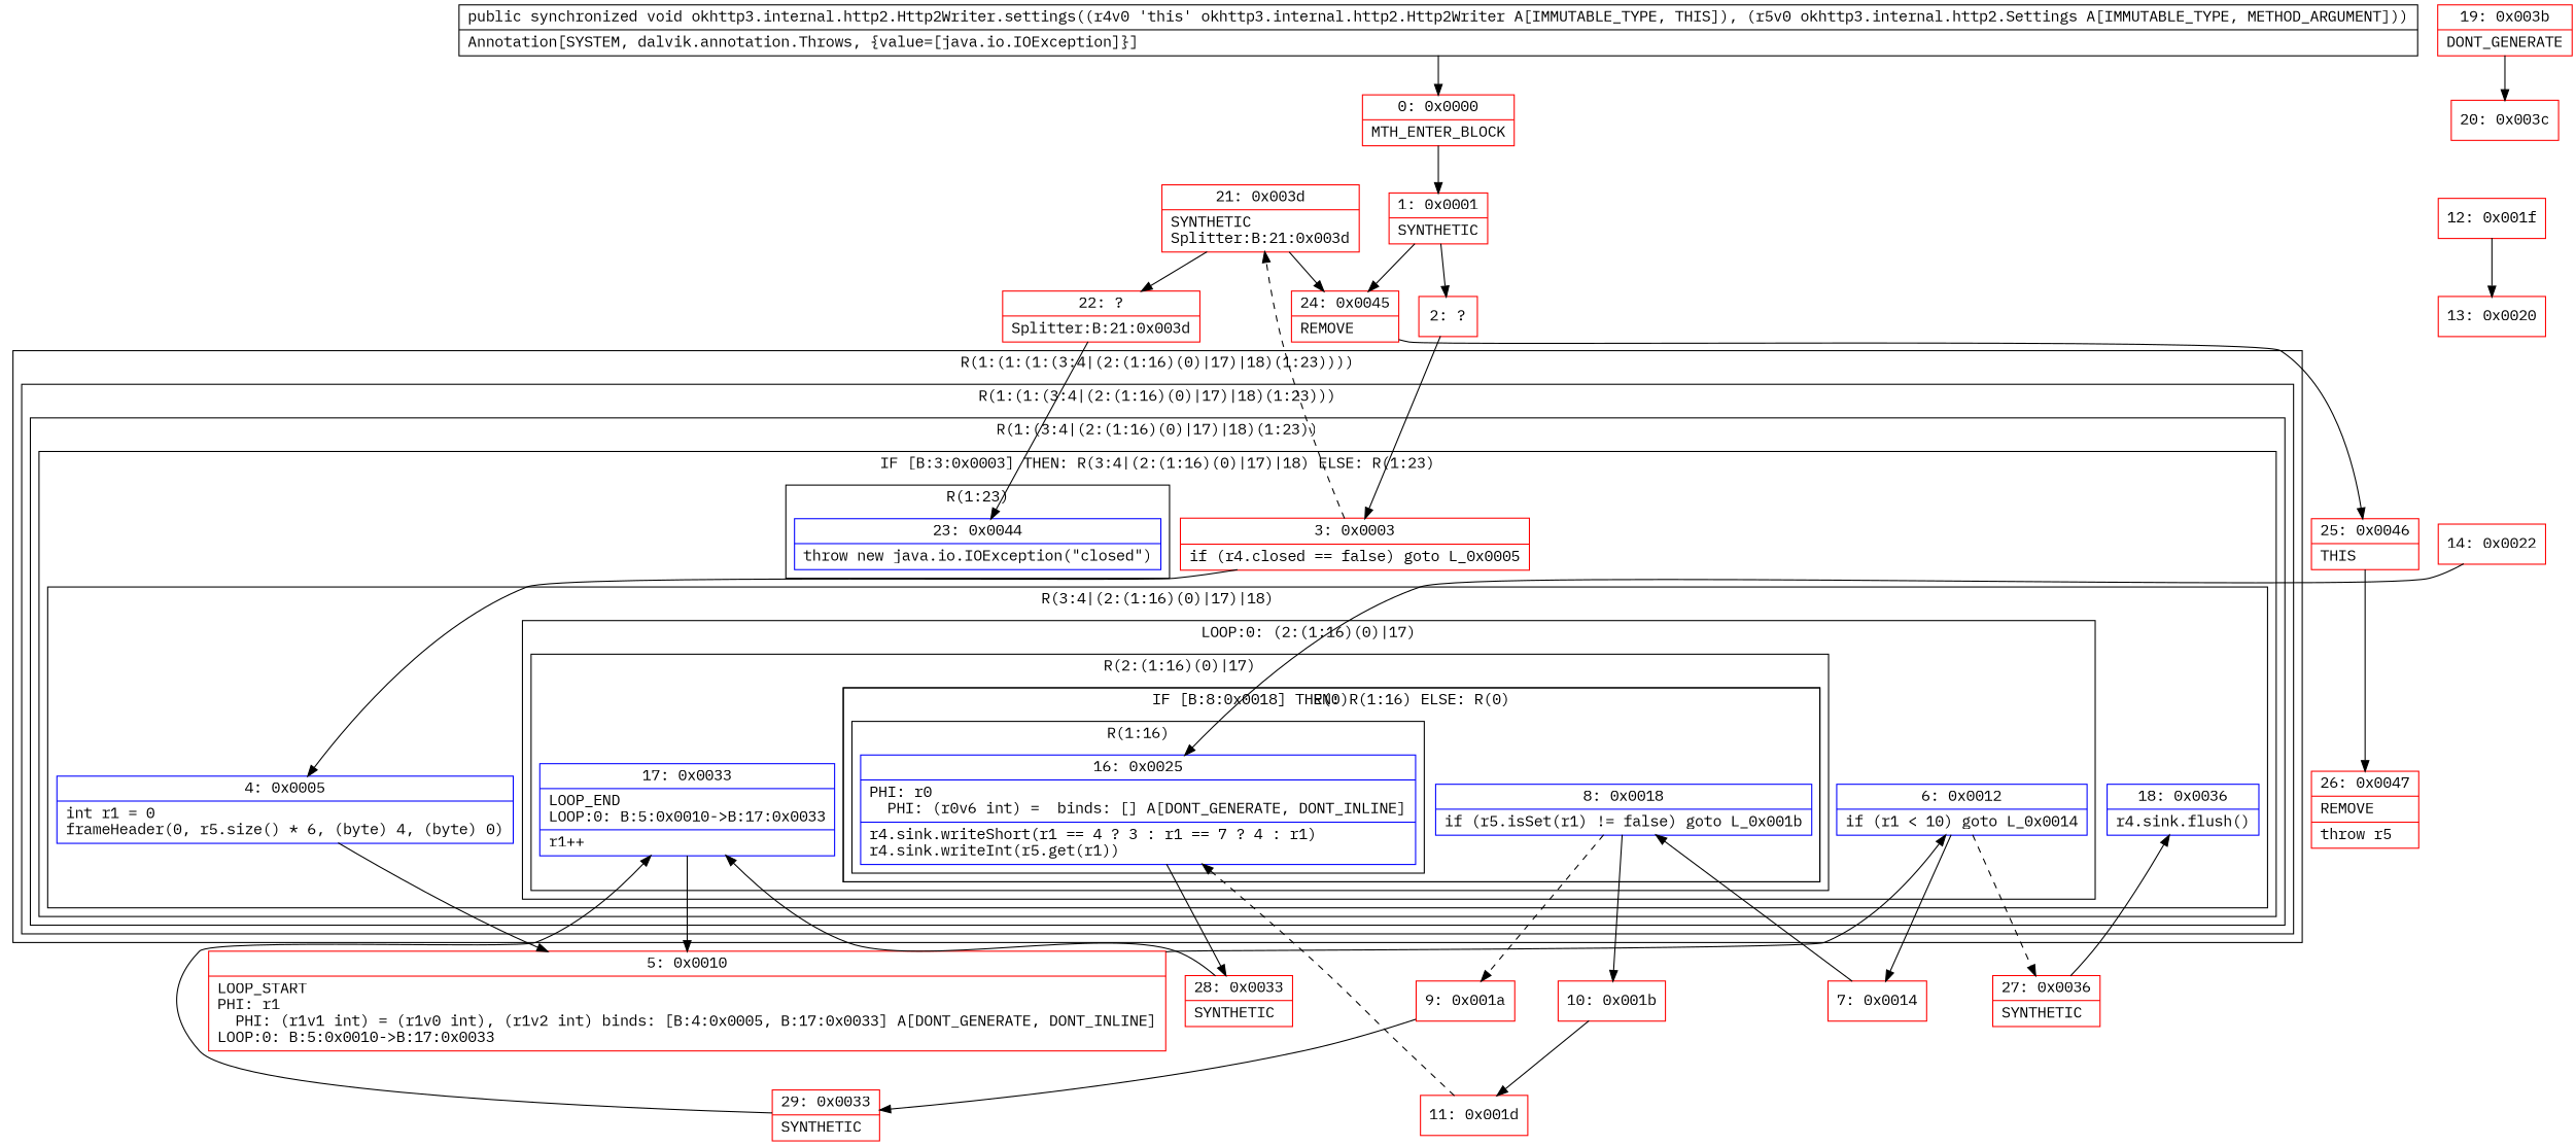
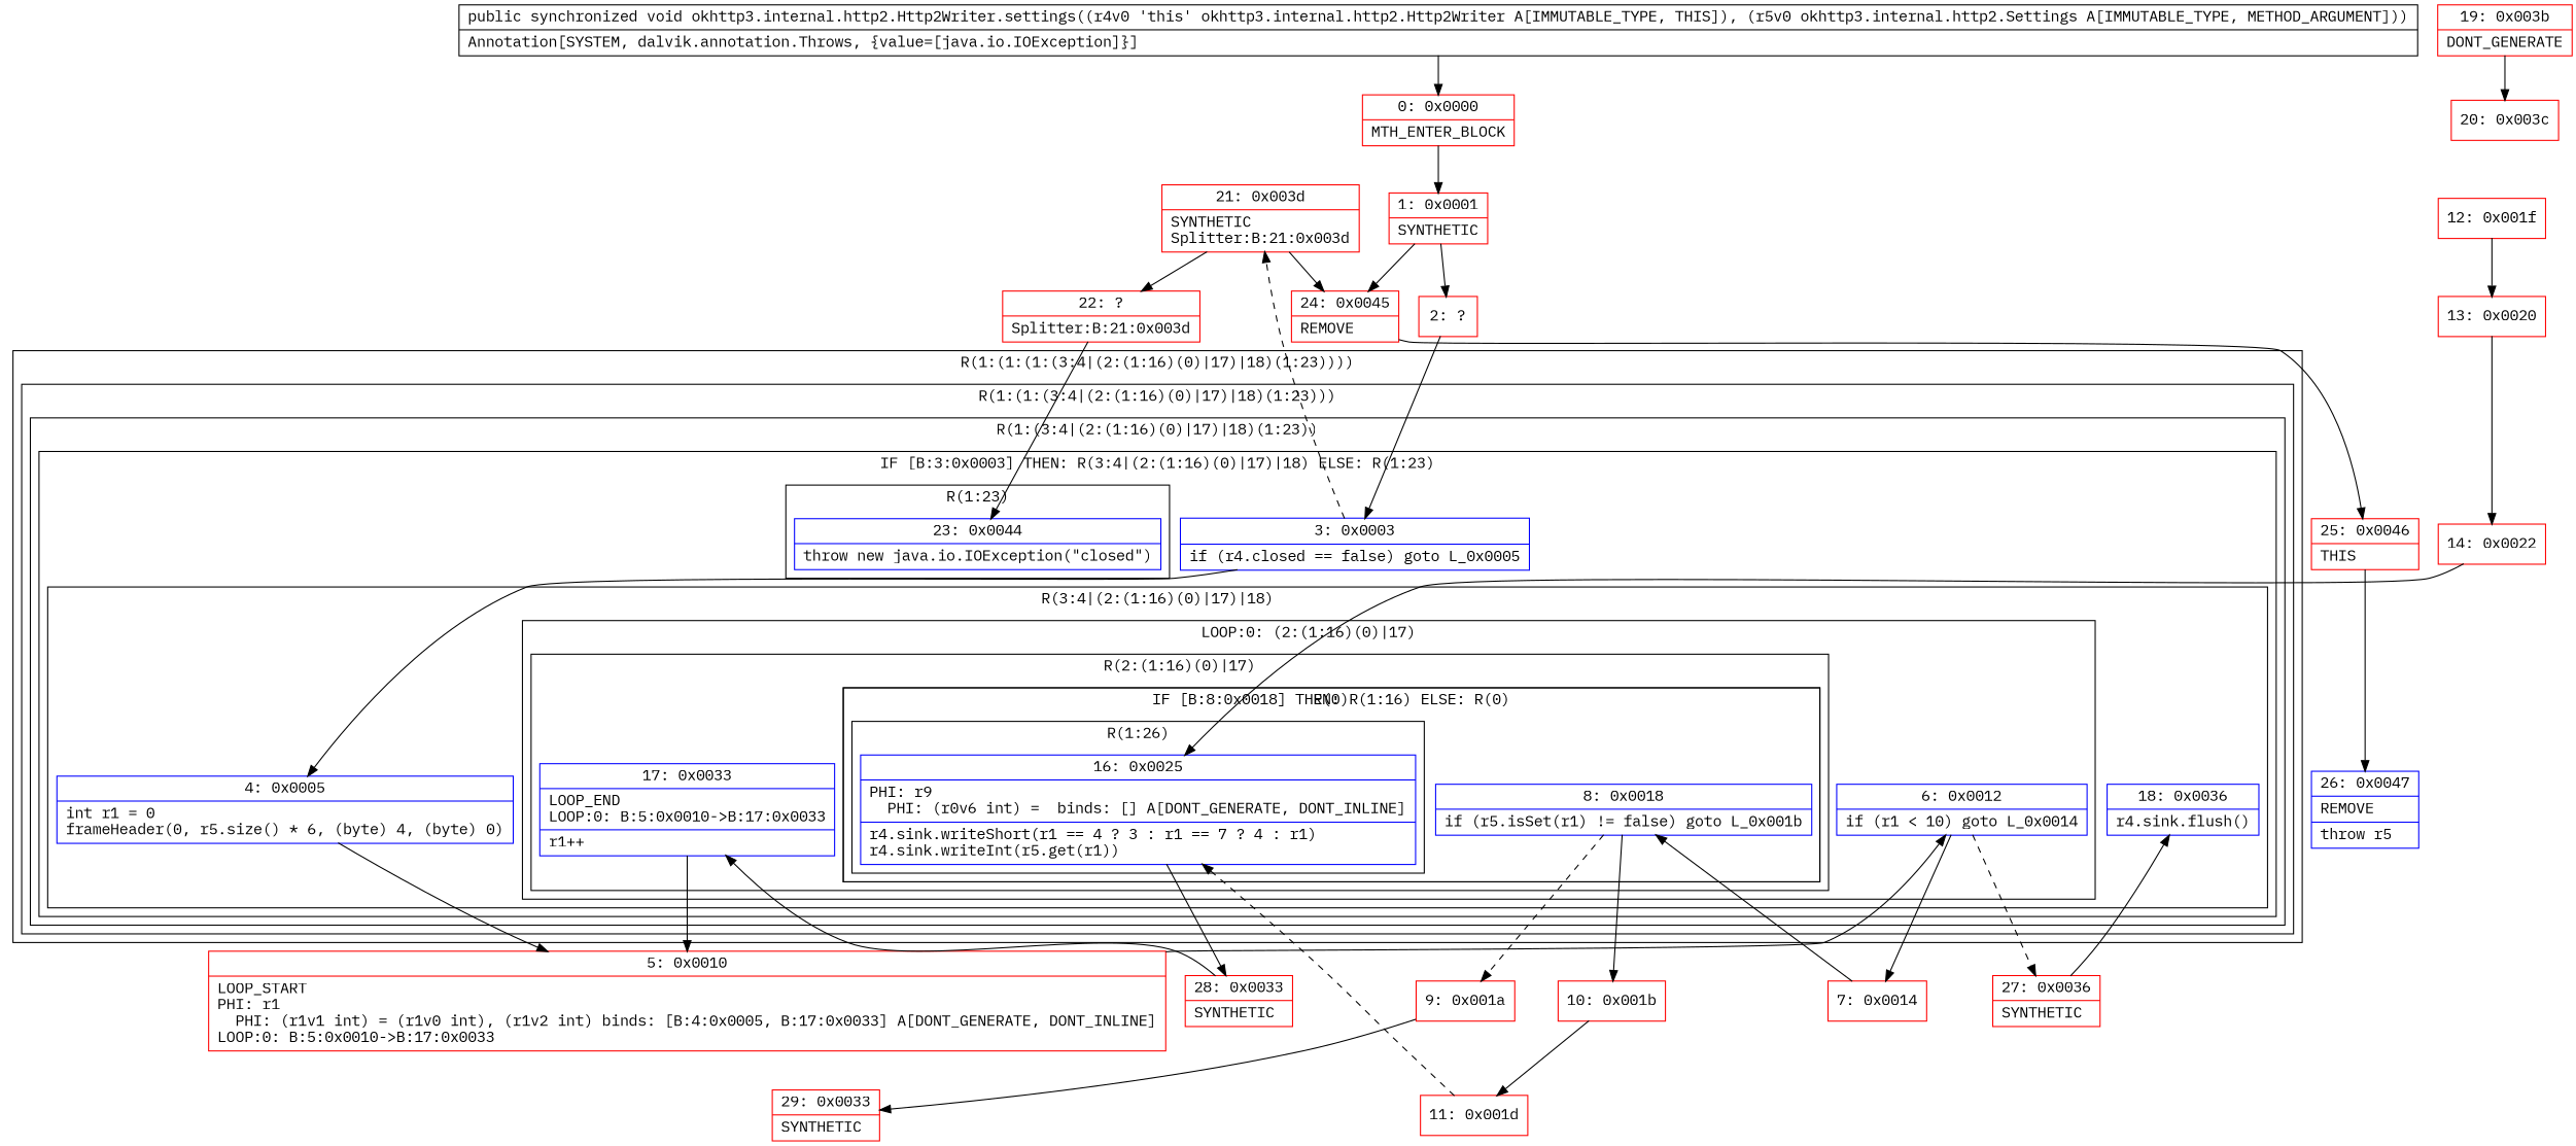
  digraph {
    fontname="IBM Plex Mono"
    node [color=red fontname="IBM Plex Mono" shape=record]
    edge [fontname="IBM Plex Mono"]
-   n1 [color=blue label="{16\:\ 0x0025|PHI: r0 \l  PHI: (r0v6 int) =  binds: [] A[DONT_GENERATE, DONT_INLINE]\l|r4.sink.writeShort(r1 == 4 ? 3 : r1 == 7 ? 4 : r1)\lr4.sink.writeInt(r5.get(r1))\l}"]
+   n1 [color=blue label="{16\:\ 0x0025|PHI: r9 \l  PHI: (r0v6 int) =  binds: [] A[DONT_GENERATE, DONT_INLINE]\l|r4.sink.writeShort(r1 == 4 ? 3 : r1 == 7 ? 4 : r1)\lr4.sink.writeInt(r5.get(r1))\l}"]
    n2 [color=blue label="{8\:\ 0x0018|if (r5.isSet(r1) != false) goto L_0x001b\l}"]
    n3 [color=blue label="{17\:\ 0x0033|LOOP_END\lLOOP:0: B:5:0x0010\-\>B:17:0x0033\l|r1++\l}"]
    n4 [color=blue label="{6\:\ 0x0012|if (r1 \< 10) goto L_0x0014\l}"]
    n5 [color=blue label="{4\:\ 0x0005|int r1 = 0\lframeHeader(0, r5.size() * 6, (byte) 4, (byte) 0)\l}"]
    n6 [color=blue label="{18\:\ 0x0036|r4.sink.flush()\l}"]
    n7 [color=blue label="{23\:\ 0x0044|throw new java.io.IOException(\"closed\")\l}"]
-   n8 [label="{3\:\ 0x0003|if (r4.closed == false) goto L_0x0005\l}"]
+   n8 [color=blue label="{3\:\ 0x0003|if (r4.closed == false) goto L_0x0005\l}"]
    n9 [label="{28\:\ 0x0033|SYNTHETIC\l}"]
    n10 [label="{9\:\ 0x001a}"]
    n11 [label="{10\:\ 0x001b}"]
    n12 [label="{5\:\ 0x0010|LOOP_START\lPHI: r1 \l  PHI: (r1v1 int) = (r1v0 int), (r1v2 int) binds: [B:4:0x0005, B:17:0x0033] A[DONT_GENERATE, DONT_INLINE]\lLOOP:0: B:5:0x0010\-\>B:17:0x0033\l}"]
    n13 [label="{7\:\ 0x0014}"]
    n14 [label="{27\:\ 0x0036|SYNTHETIC\l}"]
    n15 [label="{21\:\ 0x003d|SYNTHETIC\lSplitter:B:21:0x003d\l}"]
    n16 [label="{24\:\ 0x0045|REMOVE\l}"]
    n17 [label="{22\:\ ?|Splitter:B:21:0x003d\l}"]
    n18 [label="{29\:\ 0x0033|SYNTHETIC\l}"]
    n19 [label="{11\:\ 0x001d}"]
    n20 [label="{19\:\ 0x003b|DONT_GENERATE\l}"]
    n21 [label="{20\:\ 0x003c}"]
    n22 [label="{0\:\ 0x0000|MTH_ENTER_BLOCK\l}"]
    n23 [label="{1\:\ 0x0001|SYNTHETIC\l}"]
    n24 [label="{2\:\ ?}"]
    n25 [label="{25\:\ 0x0046|THIS\l}"]
    n26 [label="{12\:\ 0x001f}"]
    n27 [label="{13\:\ 0x0020}"]
    n28 [label="{14\:\ 0x0022}"]
-   n29 [label="{26\:\ 0x0047|REMOVE\l|throw r5\l}"]
+   n29 [color=blue label="{26\:\ 0x0047|REMOVE\l|throw r5\l}"]
    n30 [label="{public synchronized void okhttp3.internal.http2.Http2Writer.settings((r4v0 'this' okhttp3.internal.http2.Http2Writer A[IMMUTABLE_TYPE, THIS]), (r5v0 okhttp3.internal.http2.Settings A[IMMUTABLE_TYPE, METHOD_ARGUMENT]))  | Annotation[SYSTEM, dalvik.annotation.Throws, \{value=[java.io.IOException]\}]\l}" color=""]
    subgraph cluster_1 {
      label="R(1:(1:(1:(3:4|(2:(1:16)(0)|17)|18)(1:23))))"
      subgraph cluster_2 {
        label="R(1:(1:(3:4|(2:(1:16)(0)|17)|18)(1:23)))"
        subgraph cluster_3 {
          label="R(1:(3:4|(2:(1:16)(0)|17)|18)(1:23))"
          subgraph cluster_4 {
            label="IF [B:3:0x0003] THEN: R(3:4|(2:(1:16)(0)|17)|18) ELSE: R(1:23)"
            n8
            subgraph cluster_5 {
              label="R(3:4|(2:(1:16)(0)|17)|18)"
              n5
              n6
              subgraph cluster_6 {
                label="LOOP:0: (2:(1:16)(0)|17)"
                n4
                subgraph cluster_7 {
                  label="R(2:(1:16)(0)|17)"
                  n3
                  subgraph cluster_8 {
                    label="IF [B:8:0x0018] THEN: R(1:16) ELSE: R(0)"
                    n2
                    subgraph cluster_9 {
-                     label="R(1:16)"
+                     label="R(1:26)"
                      n1
                    }
                    subgraph cluster_10 {
                      label="R(0)"
                    }
                  }
                }
              }
            }
            subgraph cluster_11 {
              label="R(1:23)"
              n7
            }
          }
        }
      }
    }
    n1 -> n9
    n2 -> n10 [style=dashed]
    n2 -> n11
    n3 -> n12
    n4 -> n13
    n4 -> n14 [style=dashed]
    n5 -> n12
    n8 -> n5
    n8 -> n15 [style=dashed]
    n9 -> n3
    n10 -> n18
    n11 -> n19
    n12 -> n4
    n13 -> n2
    n14 -> n6
    n15 -> n16
    n15 -> n17
    n16 -> n25
    n17 -> n7
-   n18 -> n3
    n19 -> n1 [style=dashed]
    n20 -> n21
    n22 -> n23
    n23 -> n16
    n23 -> n24
    n24 -> n8
    n25 -> n29
    n26 -> n27
+   n27 -> n28
    n28 -> n1
    n30 -> n22
  }
